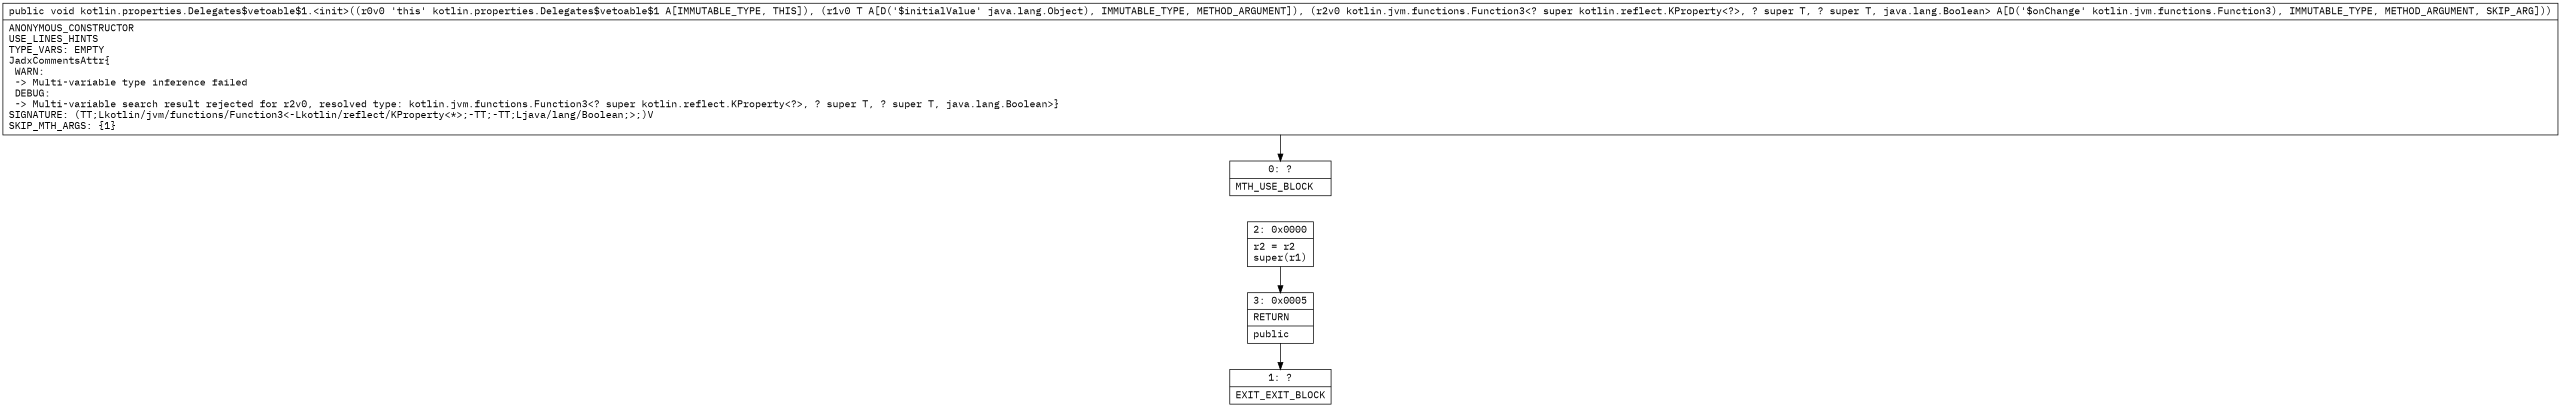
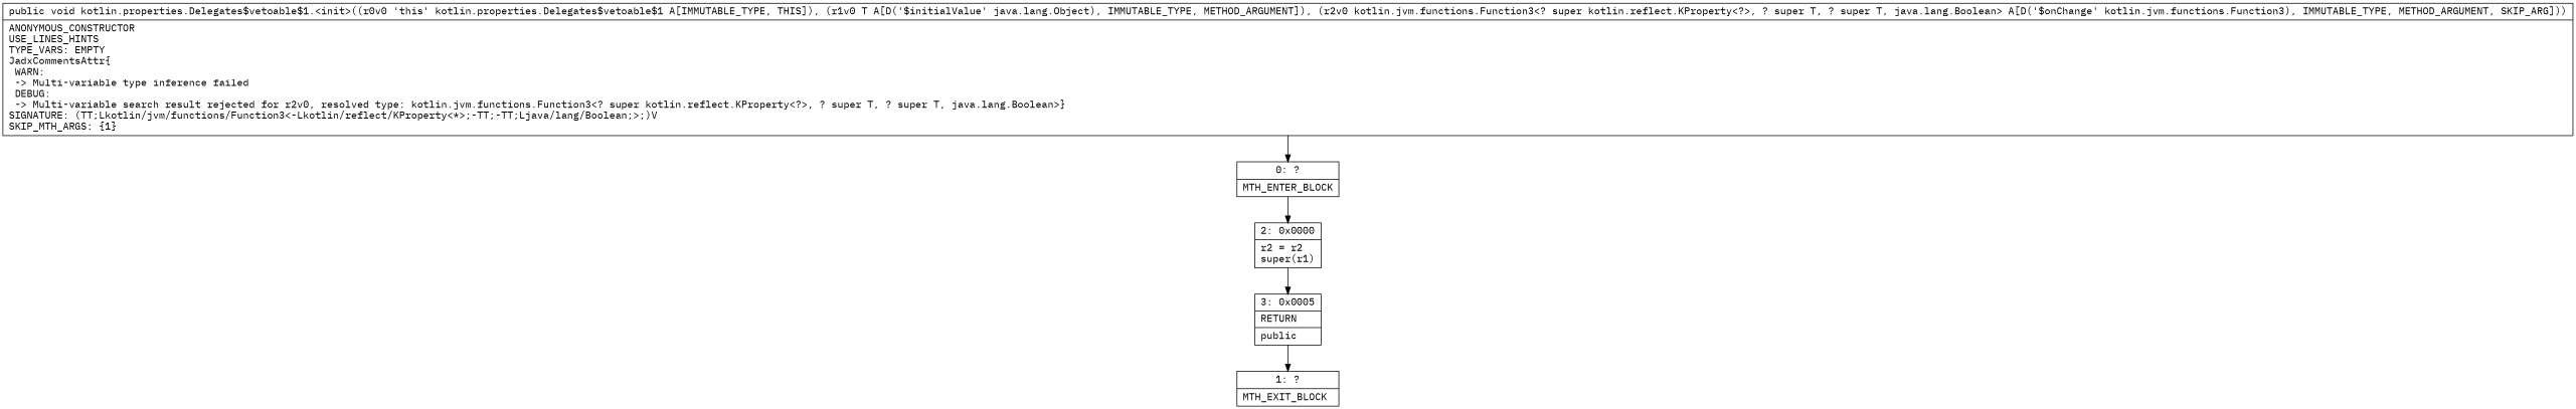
  digraph {
    fontname="IBM Plex Mono"
    node [fontname="IBM Plex Mono" shape=record]
    edge [fontname="IBM Plex Mono"]
-   n1 [label="{0\:\ ?|MTH_USE_BLOCK\l}"]
+   n1 [label="{0\:\ ?|MTH_ENTER_BLOCK\l}"]
    n2 [label="{2\:\ 0x0000|r2 = r2\lsuper(r1)\l}"]
    n3 [label="{3\:\ 0x0005|RETURN\l|public\l}"]
-   n4 [label="{1\:\ ?|EXIT_EXIT_BLOCK\l}"]
+   n4 [label="{1\:\ ?|MTH_EXIT_BLOCK\l}"]
    n5 [label="{public void kotlin.properties.Delegates$vetoable$1.\<init\>((r0v0 'this' kotlin.properties.Delegates$vetoable$1 A[IMMUTABLE_TYPE, THIS]), (r1v0 T A[D('$initialValue' java.lang.Object), IMMUTABLE_TYPE, METHOD_ARGUMENT]), (r2v0 kotlin.jvm.functions.Function3\<? super kotlin.reflect.KProperty\<?\>, ? super T, ? super T, java.lang.Boolean\> A[D('$onChange' kotlin.jvm.functions.Function3), IMMUTABLE_TYPE, METHOD_ARGUMENT, SKIP_ARG]))  | ANONYMOUS_CONSTRUCTOR\lUSE_LINES_HINTS\lTYPE_VARS: EMPTY\lJadxCommentsAttr\{\l WARN: \l \-\> Multi\-variable type inference failed\l DEBUG: \l \-\> Multi\-variable search result rejected for r2v0, resolved type: kotlin.jvm.functions.Function3\<? super kotlin.reflect.KProperty\<?\>, ? super T, ? super T, java.lang.Boolean\>\}\lSIGNATURE: (TT;Lkotlin\/jvm\/functions\/Function3\<\-Lkotlin\/reflect\/KProperty\<*\>;\-TT;\-TT;Ljava\/lang\/Boolean;\>;)V\lSKIP_MTH_ARGS: \{1\}\l}"]
+   n1 -> n2
    n2 -> n3
    n3 -> n4
    n5 -> n1
  }
